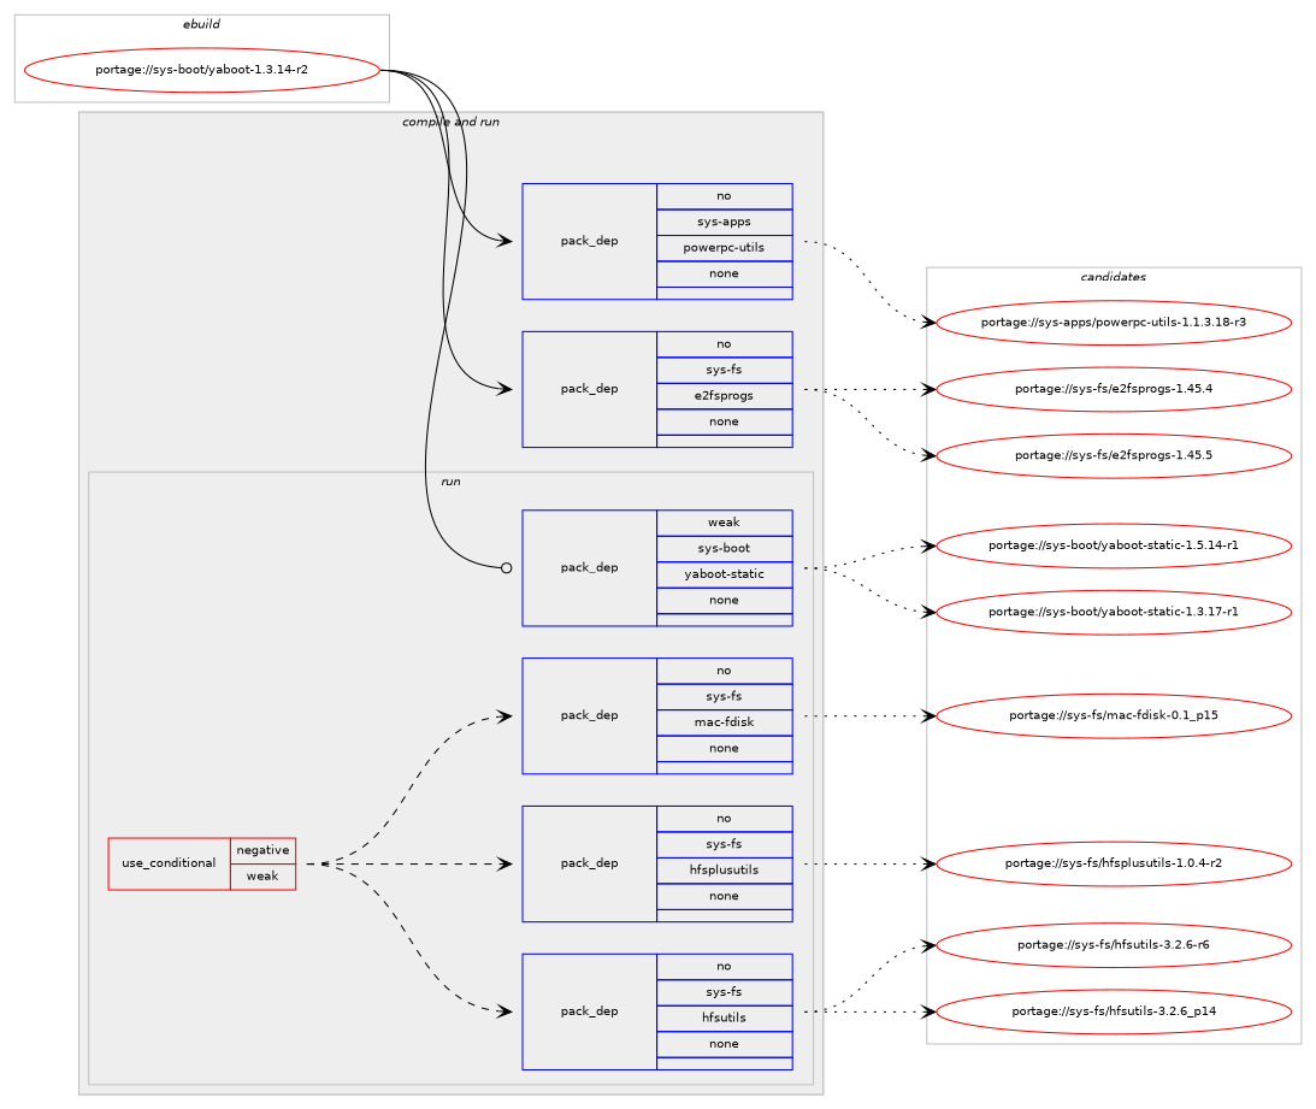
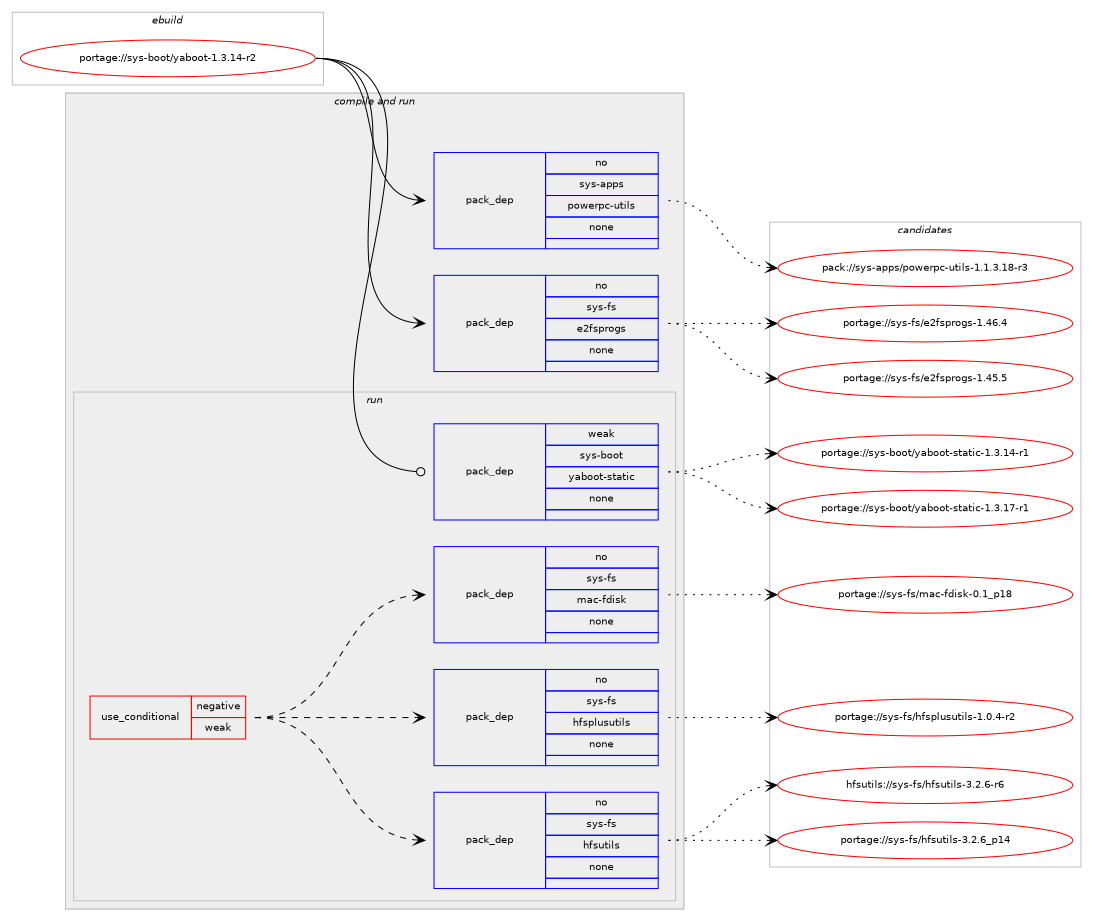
  digraph {
    compound=true
    concentrate=true
    fontname=Helvetica
    fontsize=10
    newrank=true
    rankdir=LR
    ranksep=1.5
    node [color=red fontname=Helvetica fontsize=10]
    edge [arrowhead=vee headport=w style=dotted tailport=e weight=100]
    n1 [label="portage://sys-boot/yaboot-1.3.14-r2" width=4]
    n2 [color=blue label=<<TABLE BORDER="0" CELLBORDER="1" CELLSPACING="0" CELLPADDING="4" WIDTH="220"><TR><TD ROWSPAN="6" CELLPADDING="30">pack_dep</TD></TR><TR><TD WIDTH="110">no</TD></TR><TR><TD>sys-apps</TD></TR><TR><TD>powerpc-utils</TD></TR><TR><TD>none</TD></TR><TR><TD></TD></TR></TABLE>> shape=none]
    n3 [color=blue label=<<TABLE BORDER="0" CELLBORDER="1" CELLSPACING="0" CELLPADDING="4" WIDTH="220"><TR><TD ROWSPAN="6" CELLPADDING="30">pack_dep</TD></TR><TR><TD WIDTH="110">no</TD></TR><TR><TD>sys-fs</TD></TR><TR><TD>e2fsprogs</TD></TR><TR><TD>none</TD></TR><TR><TD></TD></TR></TABLE>> shape=none]
    n4 [color=blue label=<<TABLE BORDER="0" CELLBORDER="1" CELLSPACING="0" CELLPADDING="4" WIDTH="220"><TR><TD ROWSPAN="6" CELLPADDING="30">pack_dep</TD></TR><TR><TD WIDTH="110">no</TD></TR><TR><TD>sys-fs</TD></TR><TR><TD>hfsutils</TD></TR><TR><TD>none</TD></TR><TR><TD></TD></TR></TABLE>> shape=none]
    n5 [color=blue label=<<TABLE BORDER="0" CELLBORDER="1" CELLSPACING="0" CELLPADDING="4" WIDTH="220"><TR><TD ROWSPAN="6" CELLPADDING="30">pack_dep</TD></TR><TR><TD WIDTH="110">no</TD></TR><TR><TD>sys-fs</TD></TR><TR><TD>hfsplusutils</TD></TR><TR><TD>none</TD></TR><TR><TD></TD></TR></TABLE>> shape=none]
    n6 [color=blue label=<<TABLE BORDER="0" CELLBORDER="1" CELLSPACING="0" CELLPADDING="4" WIDTH="220"><TR><TD ROWSPAN="6" CELLPADDING="30">pack_dep</TD></TR><TR><TD WIDTH="110">no</TD></TR><TR><TD>sys-fs</TD></TR><TR><TD>mac-fdisk</TD></TR><TR><TD>none</TD></TR><TR><TD></TD></TR></TABLE>> shape=none]
    n7 [label=<<TABLE BORDER="0" CELLBORDER="1" CELLSPACING="0" CELLPADDING="4"><TR><TD ROWSPAN="3" CELLPADDING="10">use_conditional</TD></TR><TR><TD>negative</TD></TR><TR><TD>weak</TD></TR></TABLE>> shape=none]
    n8 [color=blue label=<<TABLE BORDER="0" CELLBORDER="1" CELLSPACING="0" CELLPADDING="4" WIDTH="220"><TR><TD ROWSPAN="6" CELLPADDING="30">pack_dep</TD></TR><TR><TD WIDTH="110">weak</TD></TR><TR><TD>sys-boot</TD></TR><TR><TD>yaboot-static</TD></TR><TR><TD>none</TD></TR><TR><TD></TD></TR></TABLE>> shape=none]
-   n9 [label="portage://sys-apps/powerpc-utils-1.1.3.18-r3" width=4]
+   n9 [label="pack://sys-apps/powerpc-utils-1.1.3.18-r3" width=4]
    n10 [label="portage://sys-fs/e2fsprogs-1.45.5" width=4]
-   n11 [label="portage://sys-fs/e2fsprogs-1.45.4" width=4]
+   n11 [label="portage://sys-fs/e2fsprogs-1.46.4" width=4]
    n12 [label="portage://sys-fs/hfsutils-3.2.6_p14" width=4]
-   n13 [label="portage://sys-fs/hfsutils-3.2.6-r6" width=4]
+   n13 [label="hfsutils://sys-fs/hfsutils-3.2.6-r6" width=4]
    n14 [label="portage://sys-fs/hfsplusutils-1.0.4-r2" width=4]
-   n15 [label="portage://sys-fs/mac-fdisk-0.1_p15" width=4]
+   n15 [label="portage://sys-fs/mac-fdisk-0.1_p18" width=4]
    n16 [label="portage://sys-boot/yaboot-static-1.3.17-r1" width=4]
-   n17 [label="portage://sys-boot/yaboot-static-1.5.14-r1" width=4]
+   n17 [label="portage://sys-boot/yaboot-static-1.3.14-r1" width=4]
    subgraph cluster_1 {
      color=gray
      label=<<i>ebuild</i>>
      rank=same
      n1
    }
    subgraph cluster_2 {
      color=gray
      label=<<i>dependencies</i>>
      subgraph cluster_3 {
        color=gray
        fillcolor="#eeeeee"
        label=<<i>compile</i>>
        style=filled
        subgraph sub_4 {
          color=gray
          fillcolor="#eeeeee"
          label=<<i>compile</i>>
          style=filled
          n2
        }
        subgraph sub_5 {
          color=gray
          fillcolor="#eeeeee"
          label=<<i>compile</i>>
          style=filled
          n3
        }
      }
      subgraph cluster_6 {
        color=gray
        fillcolor="#eeeeee"
        label=<<i>compile and run</i>>
        style=filled
      }
      subgraph cluster_7 {
        color=gray
        fillcolor="#eeeeee"
        label=<<i>run</i>>
        style=filled
        subgraph sub_8 {
          color=gray
          fillcolor="#eeeeee"
          label=<<i>run</i>>
          style=filled
          n7
          subgraph sub_9 {
            color=gray
            fillcolor="#eeeeee"
            label=<<i>run</i>>
            style=filled
            n4
          }
          subgraph sub_10 {
            color=gray
            fillcolor="#eeeeee"
            label=<<i>run</i>>
            style=filled
            n5
          }
          subgraph sub_11 {
            color=gray
            fillcolor="#eeeeee"
            label=<<i>run</i>>
            style=filled
            n6
          }
        }
        subgraph sub_12 {
          color=gray
          fillcolor="#eeeeee"
          label=<<i>run</i>>
          style=filled
          n8
        }
      }
    }
    subgraph cluster_13 {
      color=gray
      label=<<i>candidates</i>>
      rank=same
      subgraph sub_14 {
        color=black
        label=<<i>candidates</i>>
        nodesep=1
        rank=same
        n9
      }
      subgraph sub_15 {
        color=black
        label=<<i>candidates</i>>
        nodesep=1
        rank=same
        n10
        n11
      }
      subgraph sub_16 {
        color=black
        label=<<i>candidates</i>>
        nodesep=1
        rank=same
        n12
        n13
      }
      subgraph sub_17 {
        color=black
        label=<<i>candidates</i>>
        nodesep=1
        rank=same
        n14
      }
      subgraph sub_18 {
        color=black
        label=<<i>candidates</i>>
        nodesep=1
        rank=same
        n15
      }
      subgraph sub_19 {
        color=black
        label=<<i>candidates</i>>
        nodesep=1
        rank=same
        n16
        n17
      }
    }
    n1 -> n2 [style=solid weight=20]
    n1 -> n3 [style=solid weight=20]
    n1 -> n8 [arrowhead=odot style=solid weight=20]
    n2 -> n9
    n3 -> n10
    n3 -> n11
    n4 -> n12
    n4 -> n13
    n5 -> n14
    n6 -> n15
    n7 -> n4 [style=dashed weight=20]
    n7 -> n5 [style=dashed weight=20]
    n7 -> n6 [style=dashed weight=20]
    n8 -> n16
    n8 -> n17
  }
